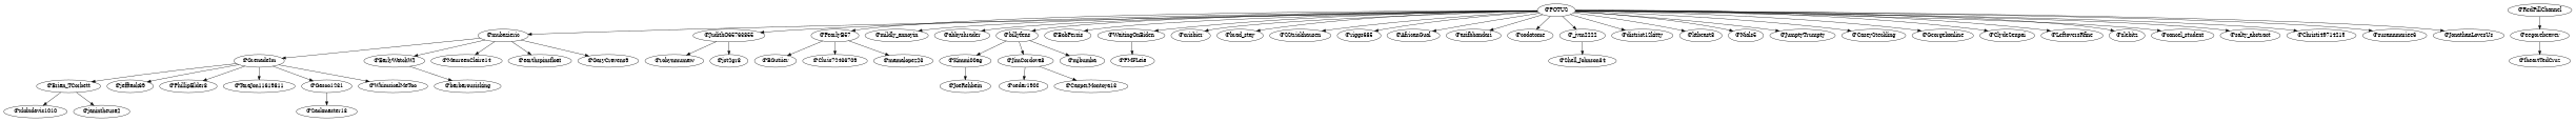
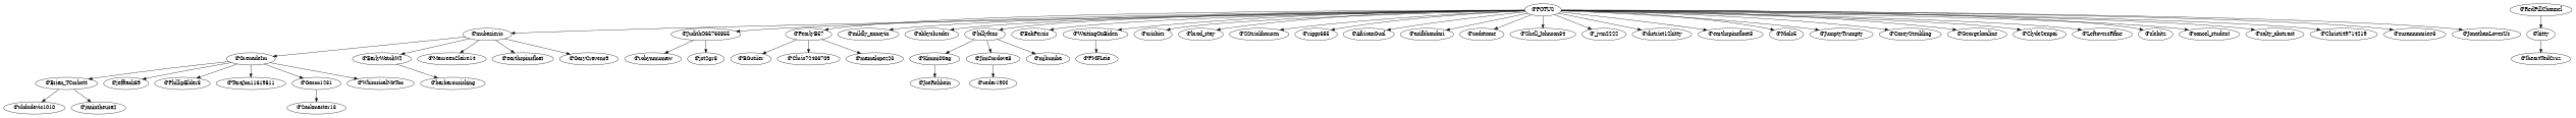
  digraph {
    "@POTUS"
    "@mubazieric"
    "@JudithO65763855"
    "@PearlyB57"
    "@mildly_annoyin"
    "@abbyshrader"
    "@billyfens"
    "@BobPersis"
    "@WaitingOnBiden"
    "@crisbier"
    "@brad_stay"
    "@SStrickhausen"
    "@riggs685"
    "@AfricanGual"
    "@asifbhandari"
    "@codatome"
    "@Shell_Johnson34"
    "@_jvm2222"
    "@district12kitty"
-   "@ktbeast8"
+   "@ktbeast8" [label="@earthspinsfloat8"]
    "@Nials5"
    "@JumptyTrumpty"
    "@CaseySteckling"
    "@Georgekonline"
    "@ClydeSenpai"
    "@LeftoversRfine"
    "@slebitz"
    "@cancel_student"
    "@salty_abstract"
    "@Christi49714219"
    "@susannmariee6"
    "@JonathanLovesUs"
    "@GrenadeIm"
    "@EarlyWatchWI"
    "@MaureenClaire14"
    "@earthspinsfloat"
    "@GaryCravens9"
    "@robynmumaw"
    "@jst2gr8"
    "@BGutiier"
    "@Chris72436709"
    "@mamalopez23"
    "@Kimmi00ag"
    "@JimCordova8"
    "@mjbumba"
    "@PMFLeia"
    "@Brian_TCorbett"
    "@jefftack69"
    "@PhillipElder8"
    "@TaraJon11619811"
    "@Gasco1231"
    "@WhimsicalMeToo"
    "@barbarousisking"
    "@xkdxdavis1010"
    "@janintheusa2"
    "@Sackmaster13"
    "@JoeRehbein"
    "@cedar1900"
-   "@CasperMontoya13"
    "@RedPillChannel"
-   "@eegorebeaver"
+   "@eegorebeaver" [label="@kitty"]
    "@IheartTedCruz"
    "@POTUS" -> "@mubazieric"
    "@POTUS" -> "@JudithO65763855"
    "@POTUS" -> "@PearlyB57"
    "@POTUS" -> "@mildly_annoyin"
    "@POTUS" -> "@abbyshrader"
    "@POTUS" -> "@billyfens"
    "@POTUS" -> "@BobPersis"
    "@POTUS" -> "@WaitingOnBiden"
    "@POTUS" -> "@crisbier"
    "@POTUS" -> "@brad_stay"
    "@POTUS" -> "@SStrickhausen"
    "@POTUS" -> "@riggs685"
    "@POTUS" -> "@AfricanGual"
    "@POTUS" -> "@asifbhandari"
    "@POTUS" -> "@codatome"
-   "@_jvm2222" -> "@Shell_Johnson34"
+   "@POTUS" -> "@Shell_Johnson34"
    "@POTUS" -> "@_jvm2222"
    "@POTUS" -> "@district12kitty"
    "@POTUS" -> "@ktbeast8"
    "@POTUS" -> "@Nials5"
    "@POTUS" -> "@JumptyTrumpty"
    "@POTUS" -> "@CaseySteckling"
    "@POTUS" -> "@Georgekonline"
    "@POTUS" -> "@ClydeSenpai"
    "@POTUS" -> "@LeftoversRfine"
    "@POTUS" -> "@slebitz"
    "@POTUS" -> "@cancel_student"
    "@POTUS" -> "@salty_abstract"
    "@POTUS" -> "@Christi49714219"
    "@POTUS" -> "@susannmariee6"
    "@POTUS" -> "@JonathanLovesUs"
    "@mubazieric" -> "@GrenadeIm"
    "@mubazieric" -> "@EarlyWatchWI"
    "@mubazieric" -> "@MaureenClaire14"
    "@mubazieric" -> "@earthspinsfloat"
    "@mubazieric" -> "@GaryCravens9"
    "@JudithO65763855" -> "@robynmumaw"
    "@JudithO65763855" -> "@jst2gr8"
    "@PearlyB57" -> "@BGutiier"
    "@PearlyB57" -> "@Chris72436709"
    "@PearlyB57" -> "@mamalopez23"
    "@billyfens" -> "@Kimmi00ag"
    "@billyfens" -> "@JimCordova8"
    "@billyfens" -> "@mjbumba"
    "@WaitingOnBiden" -> "@PMFLeia"
    "@GrenadeIm" -> "@Brian_TCorbett"
    "@GrenadeIm" -> "@jefftack69"
    "@GrenadeIm" -> "@PhillipElder8"
    "@GrenadeIm" -> "@TaraJon11619811"
    "@GrenadeIm" -> "@Gasco1231"
    "@GrenadeIm" -> "@WhimsicalMeToo"
    "@EarlyWatchWI" -> "@barbarousisking"
    "@Kimmi00ag" -> "@JoeRehbein"
    "@JimCordova8" -> "@cedar1900"
-   "@JimCordova8" -> "@CasperMontoya13"
    "@Brian_TCorbett" -> "@xkdxdavis1010"
    "@Brian_TCorbett" -> "@janintheusa2"
    "@Gasco1231" -> "@Sackmaster13"
    "@RedPillChannel" -> "@eegorebeaver"
    "@eegorebeaver" -> "@IheartTedCruz"
  }
